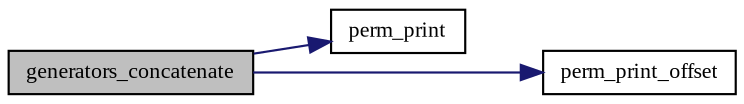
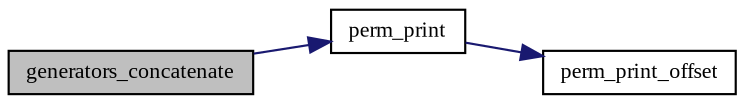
  digraph {
    fontname="Liberation Serif"
    rankdir=LR
    node [color=black fillcolor=white fontname="Liberation Serif" fontsize=10 shape=record style=filled]
    edge [color=midnightblue fontname="Liberation Serif" fontsize=10 labelfontname=Helvetica labelfontsize=10 style=solid]
    n1 [fillcolor=grey75 fontcolor=black height=0.2 label=generators_concatenate width=0.4]
    n2 [height=0.2 label=perm_print width=0.4]
    n3 [height=0.2 label=perm_print_offset width=0.4]
    n1 -> n2
-   n1 -> n3
+   n2 -> n3
  }
